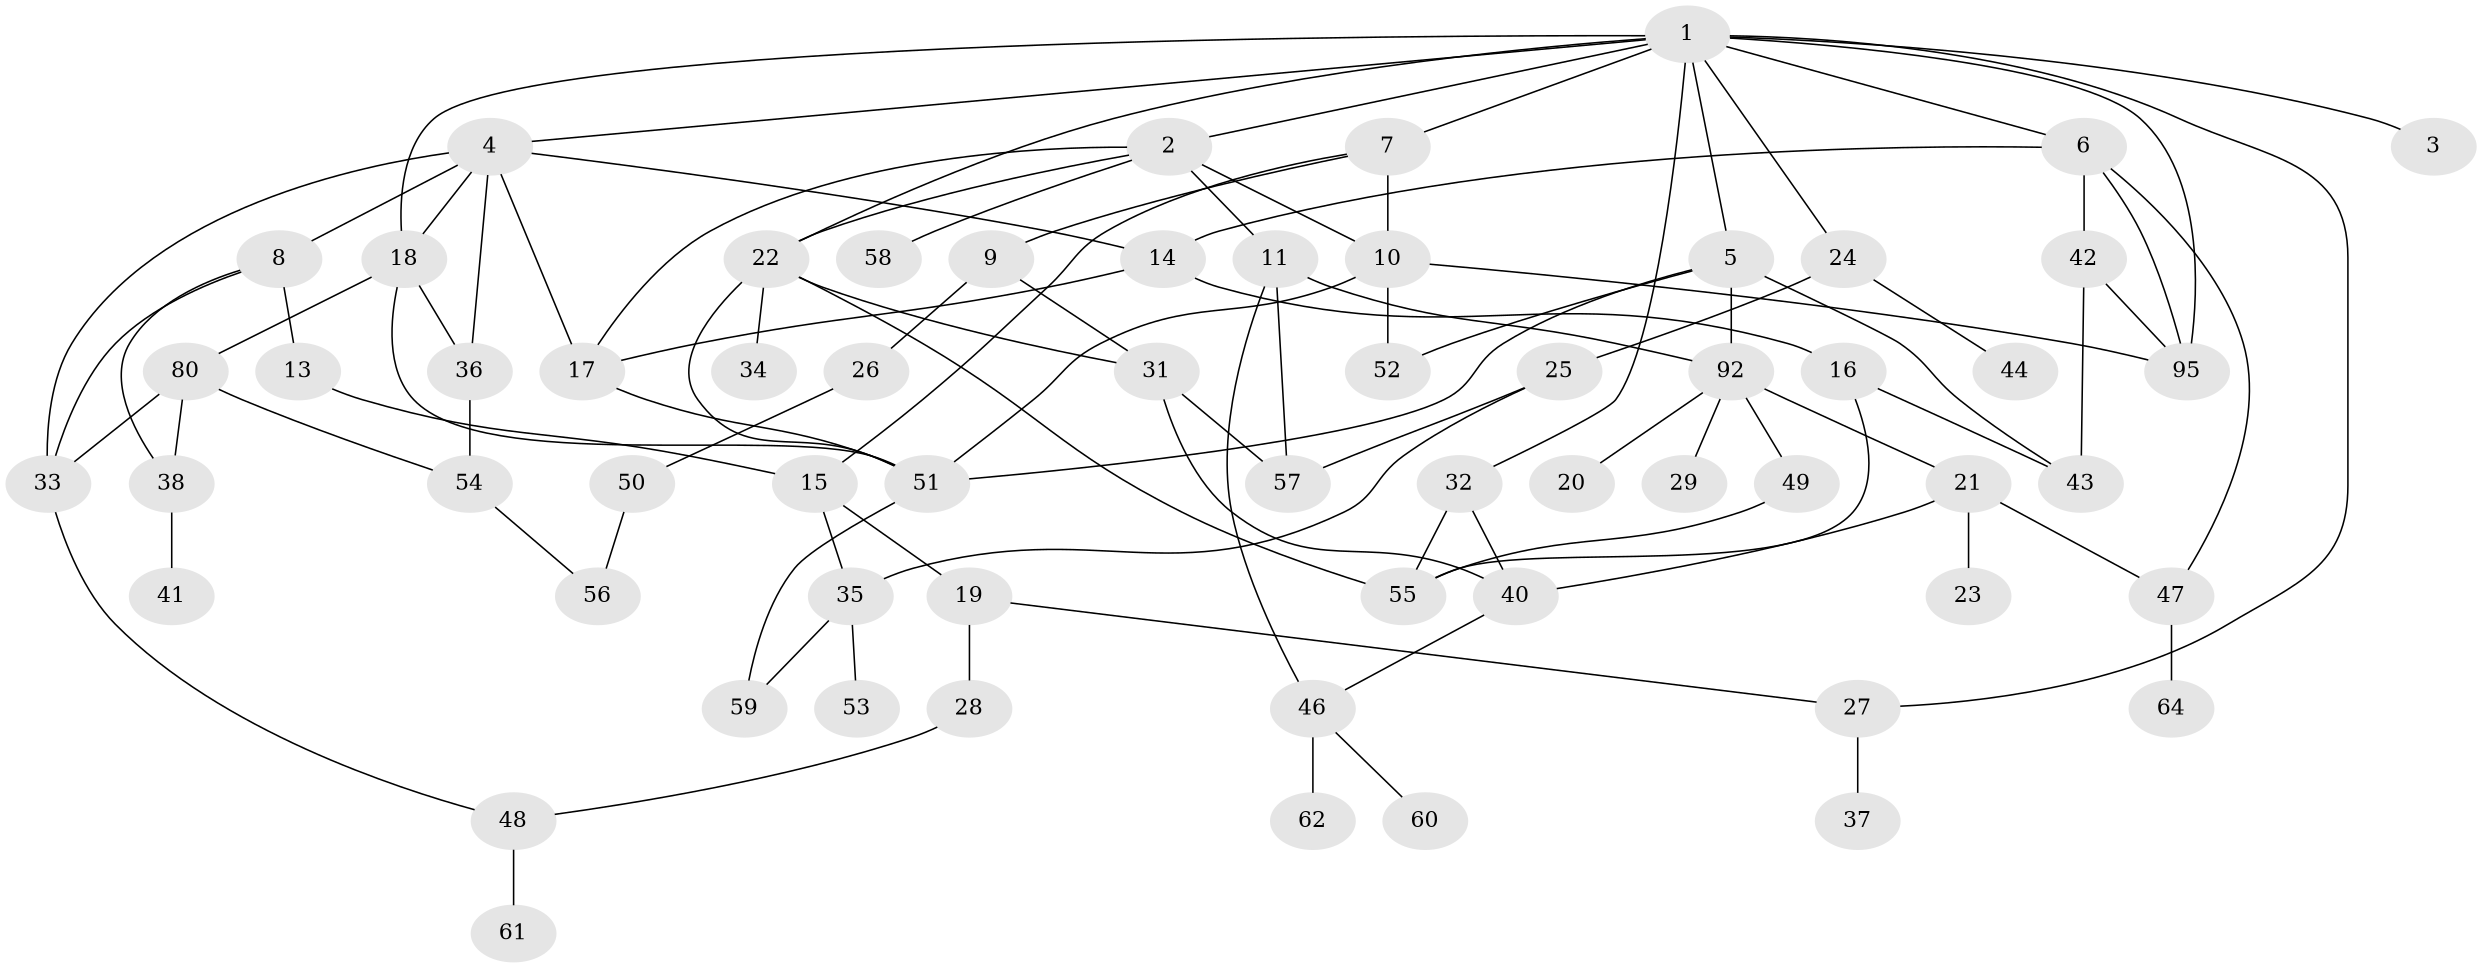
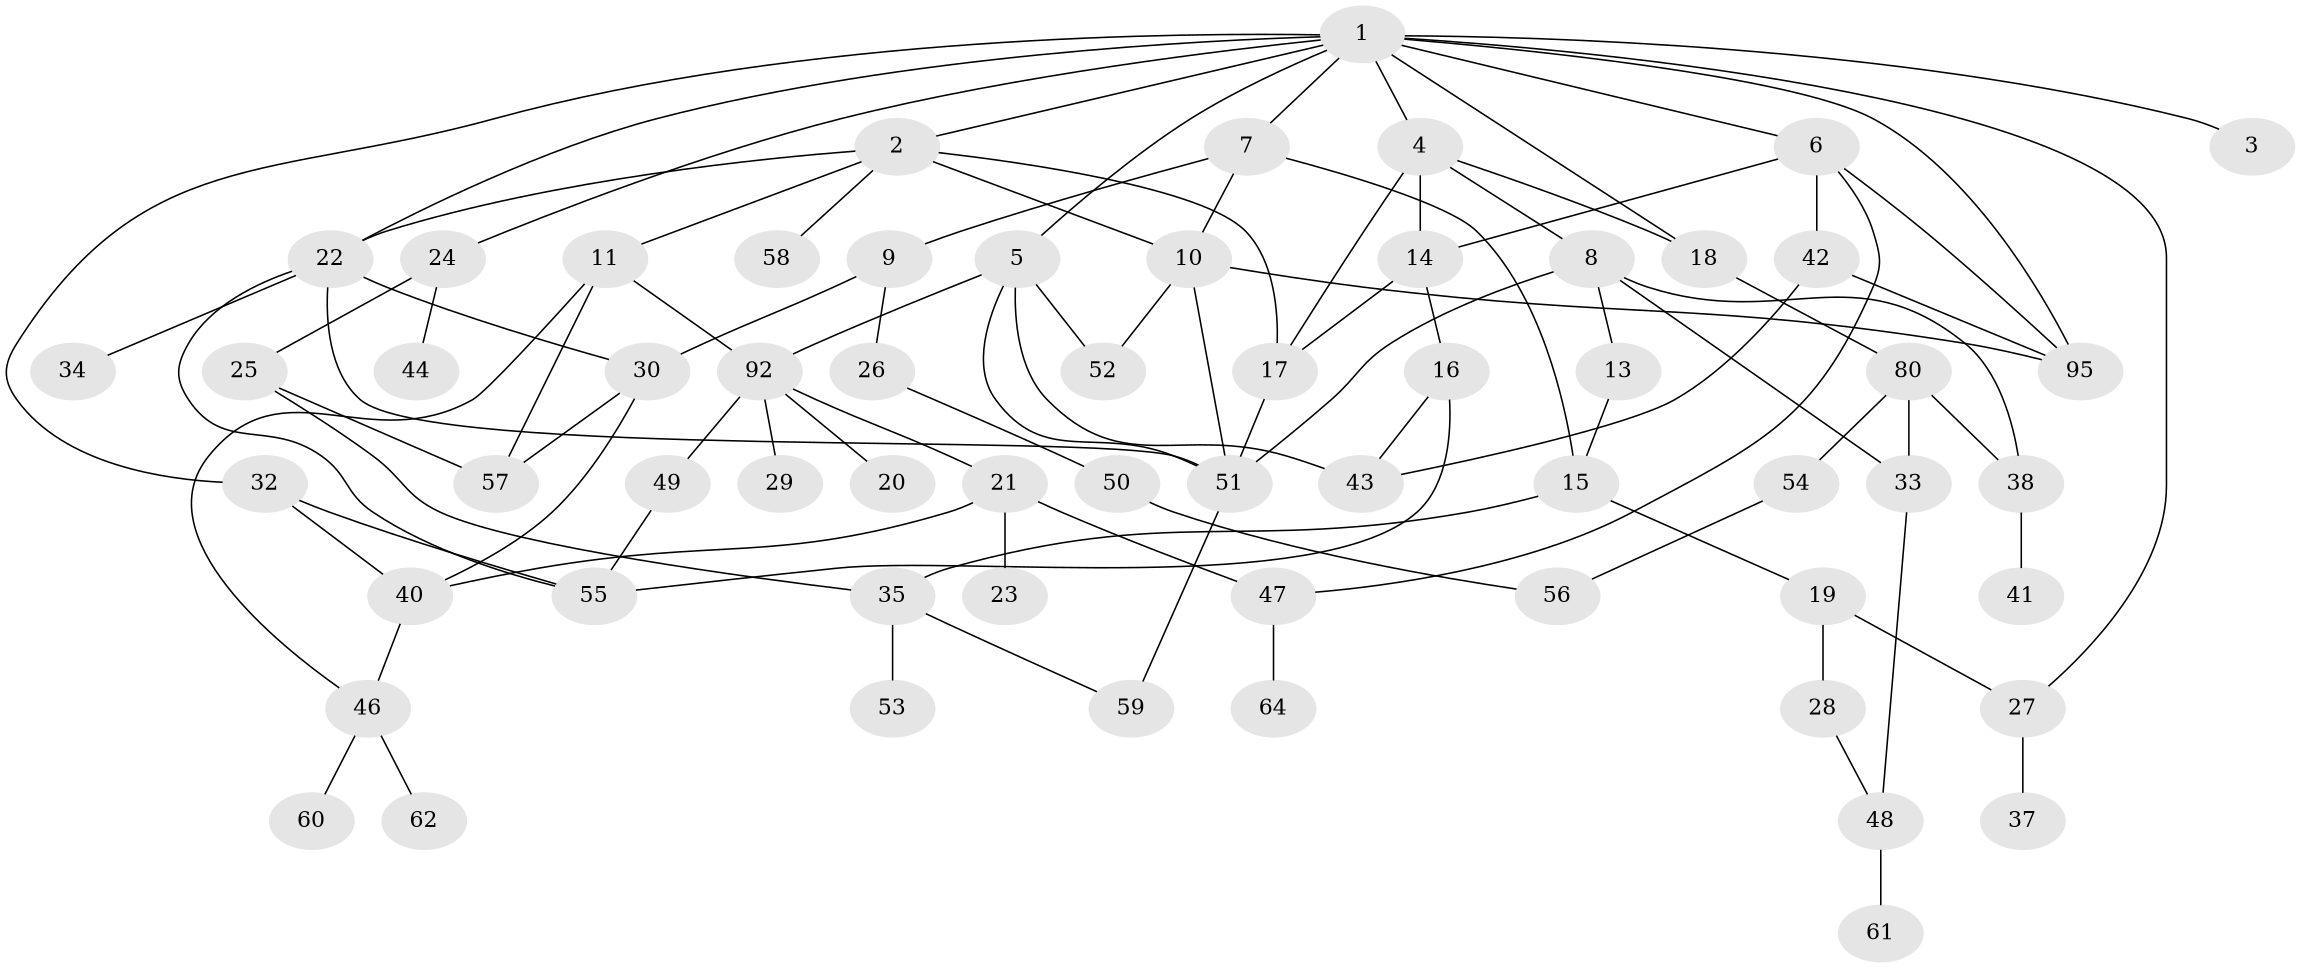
  graph {
    node [color=gray90 style=filled]
    edge [weight=1.0]
    1
    2
    3
    4
    5
    6
    7
    18
    22
    24
    27
    32
    n13 [label=95]
    10
    11
    17
    58
    8
    14
    33
-   36
    n22 [label=92]
    43
    51
    52
    42
    47
    9
    15
    n30 [label=80]
-   31
+   31 [label=30]
    55
    34
    25
    44
    37
    40
    46
    57
    13
    38
    16
    48
    54
    20
    21
    29
    49
    59
    64
    26
    19
    35
    41
    50
    60
    62
    23
    28
    53
    56
    61
    1 -- 2
    1 -- 3
    1 -- 4
    1 -- 5
    1 -- 6
    1 -- 7
    1 -- 18
    1 -- 22
    1 -- 24
    1 -- 27
    1 -- 32
    1 -- n13
    2 -- 22
    2 -- 10
    2 -- 11
    2 -- 17
    2 -- 58
    4 -- 18
    4 -- 17
    4 -- 8
    4 -- 14
-   4 -- 33
-   4 -- 36
    5 -- n22
    5 -- 43
    5 -- 51
    5 -- 52
    6 -- n13
    6 -- 14
    6 -- 42
    6 -- 47
    7 -- 10
    7 -- 9
    7 -- 15
-   18 -- 36
-   18 -- 51
+   8 -- 51
    18 -- n30
    22 -- 51
    22 -- 31
    22 -- 55
    22 -- 34
    24 -- 25
    24 -- 44
    27 -- 37
    32 -- 55
    32 -- 40
    10 -- n13 [weight=2.0]
    10 -- 51
    10 -- 52
    11 -- n22
    11 -- 46
    11 -- 57
    17 -- 51
    8 -- 33
    8 -- 13
    8 -- 38
    14 -- 17
    14 -- 16
    33 -- 48
-   36 -- 54
    n22 -- 20
    n22 -- 21
    n22 -- 29
    n22 -- 49
    51 -- 59
    42 -- n13
    42 -- 43
    47 -- 64
    9 -- 31
    9 -- 26
    15 -- 19
    15 -- 35
    n30 -- 33
    n30 -- 38
    n30 -- 54
    31 -- 40
    31 -- 57
    25 -- 57
    25 -- 35
    40 -- 46
    46 -- 60
    46 -- 62
    13 -- 15
    38 -- 41
    16 -- 43
    16 -- 55
    48 -- 61
    54 -- 56
    21 -- 47
    21 -- 40
    21 -- 23 [weight=2.0]
    49 -- 55
    26 -- 50
    19 -- 27
    19 -- 28
    35 -- 59
    35 -- 53
    50 -- 56
    28 -- 48
  }
